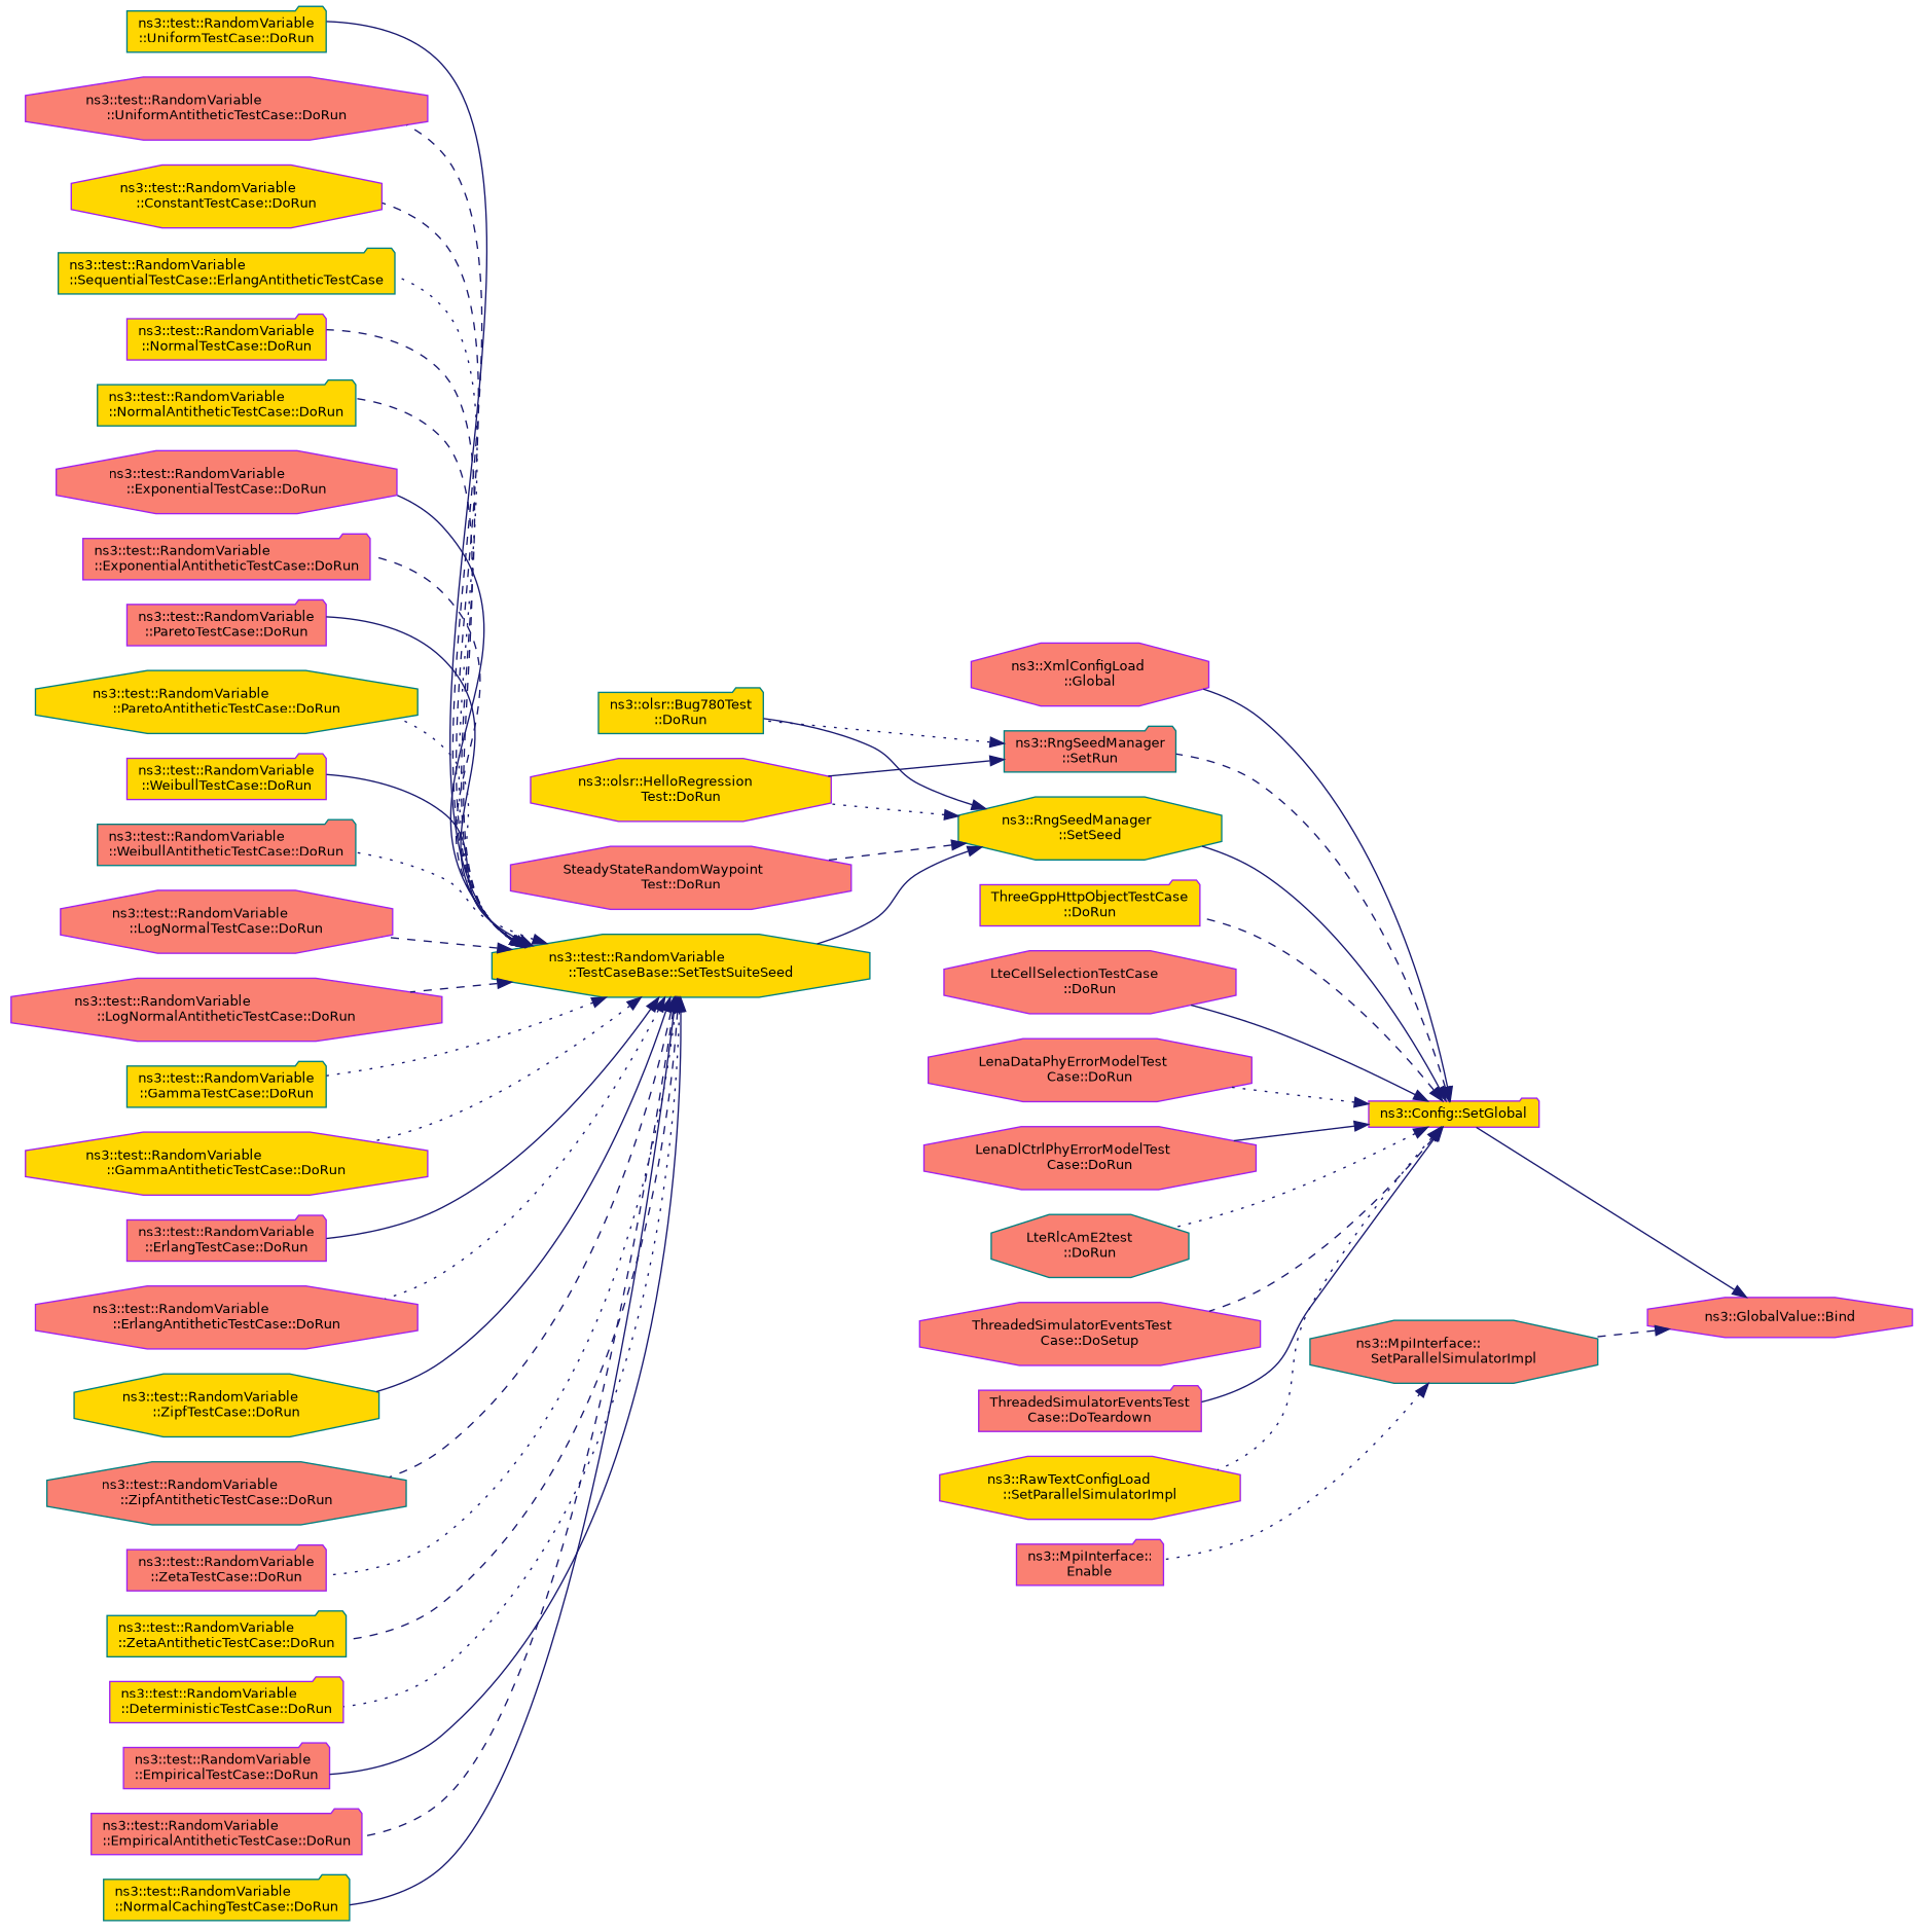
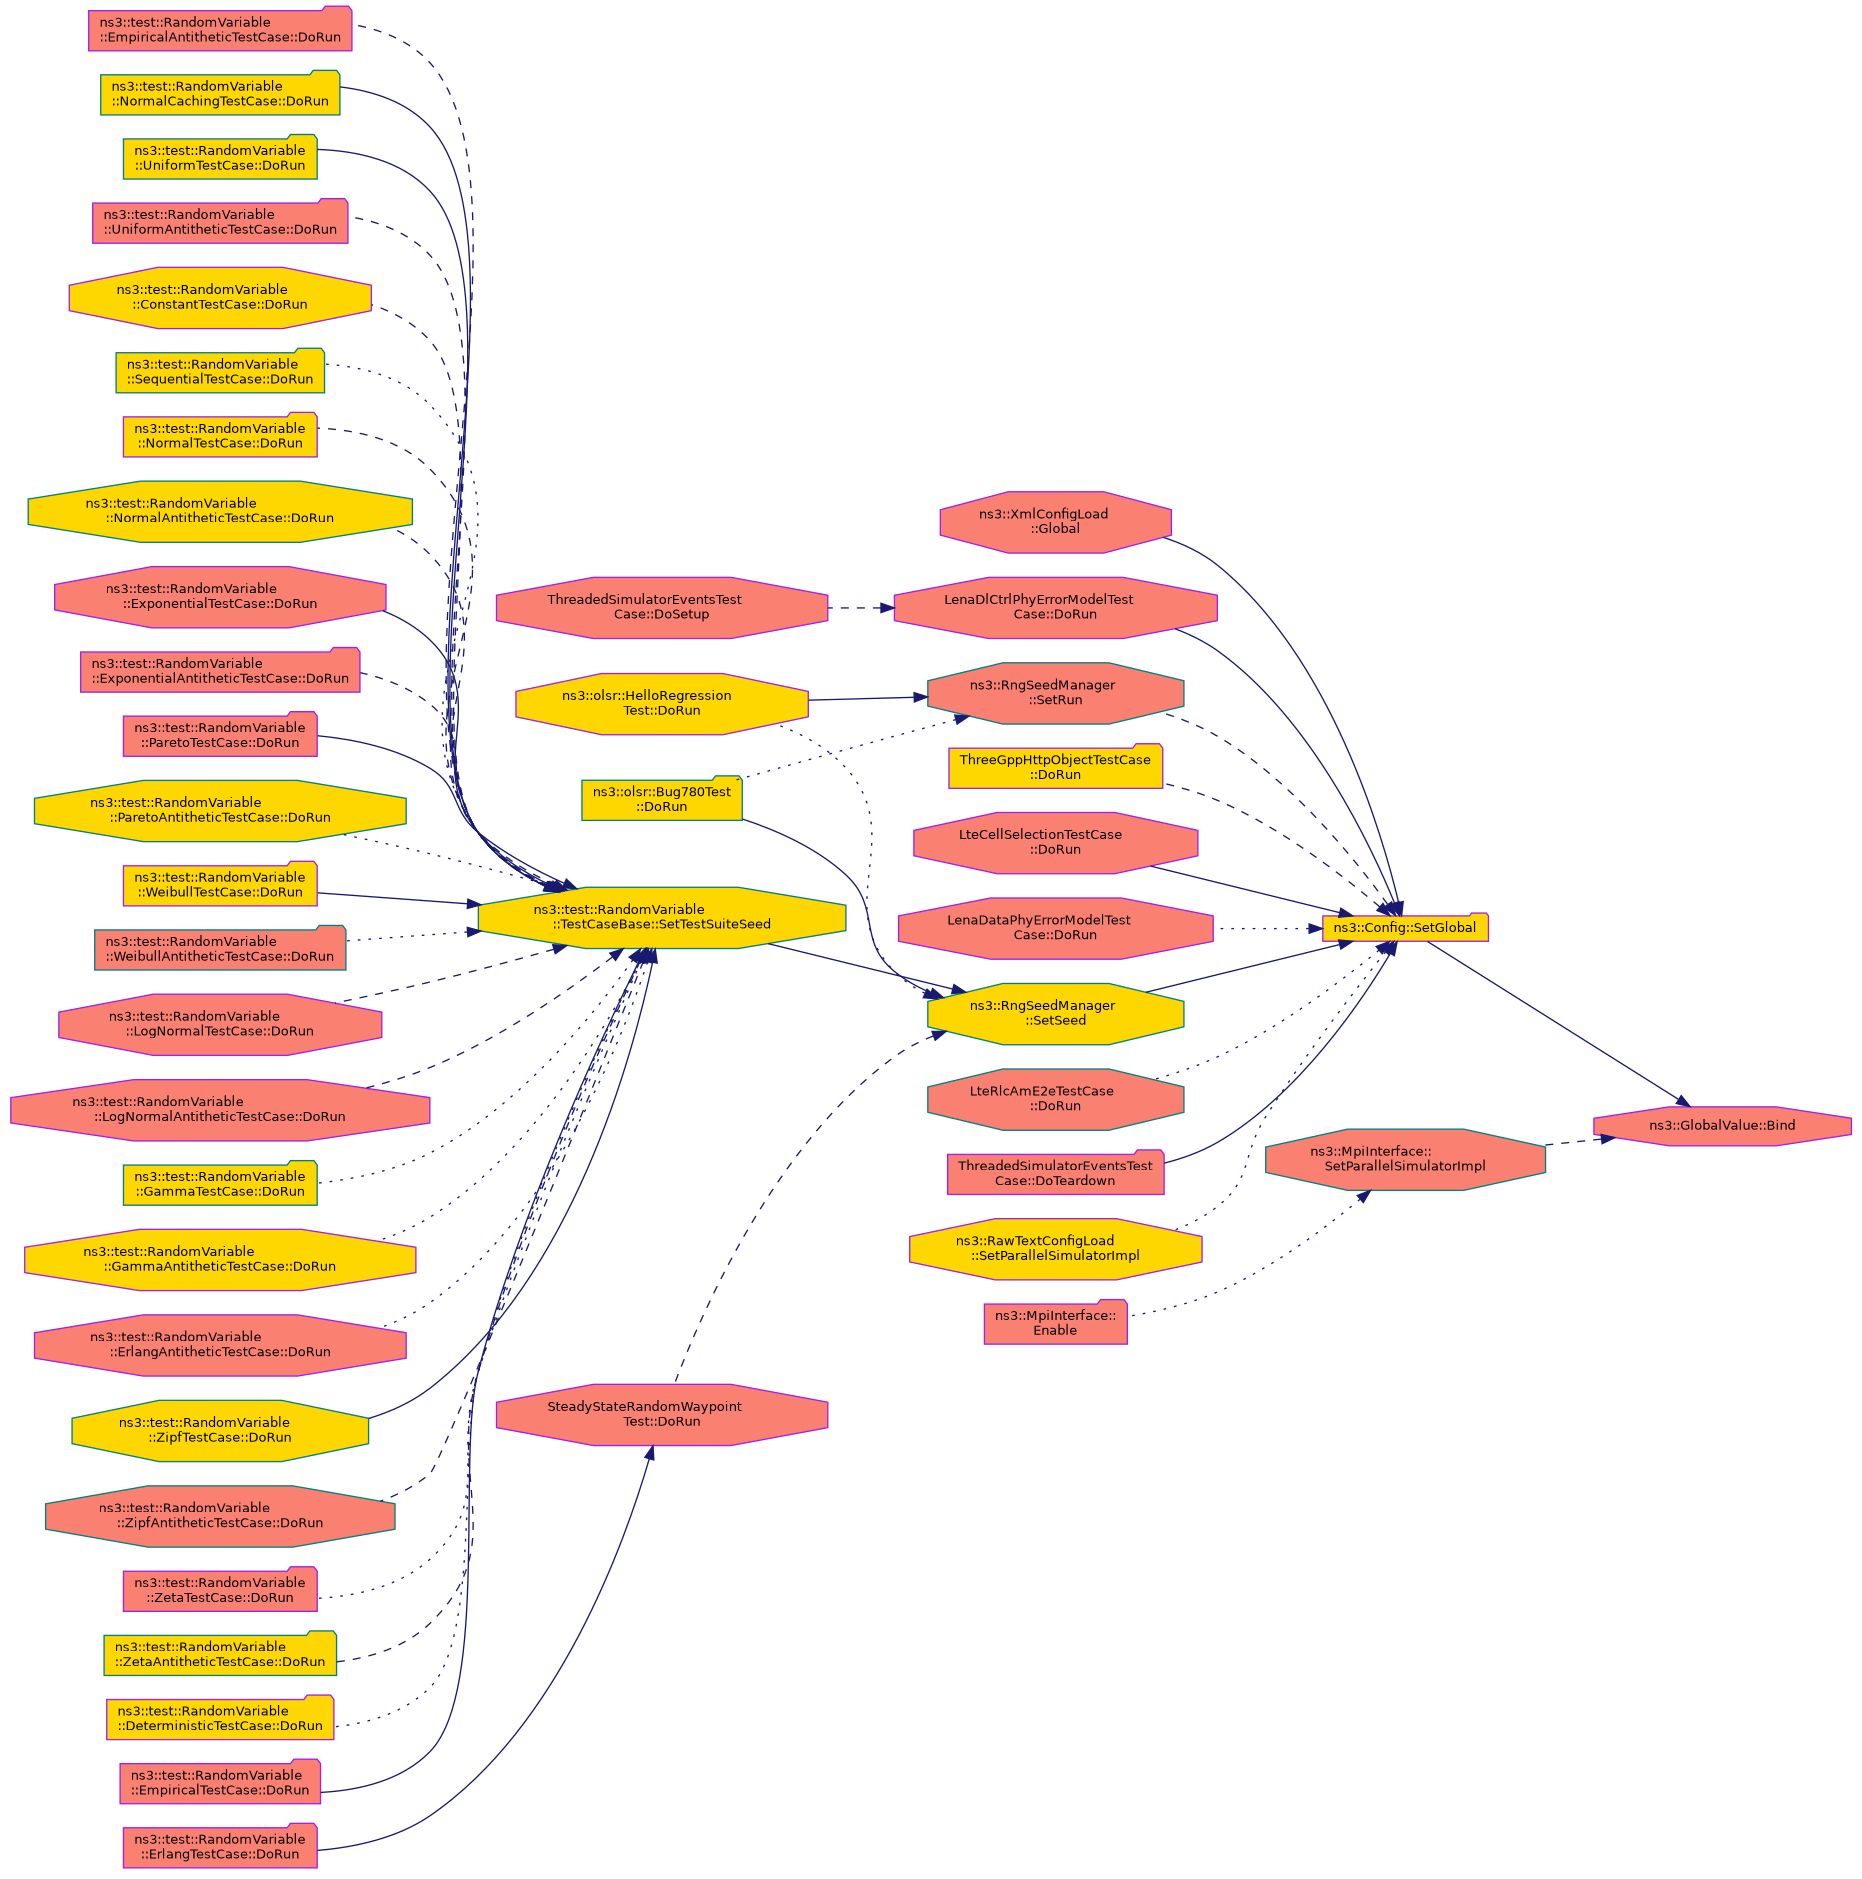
  digraph {
    rankdir=RL
    node [color=purple fillcolor=salmon fontname=Helvetica fontsize=10 shape=octagon style=filled]
    edge [color=midnightblue dir=back fontname=Helvetica fontsize=10 labelfontname=Helvetica labelfontsize=10 style=solid]
    n1 [fontcolor=black height=0.2 label="ns3::GlobalValue::Bind" width=0.4]
    n2 [fillcolor=gold height=0.2 label="ns3::Config::SetGlobal" shape=folder width=0.4]
    n3 [color=teal height=0.2 label="ns3::MpiInterface::\lSetParallelSimulatorImpl" width=0.4]
    n4 [fillcolor=gold height=0.2 label="ThreeGppHttpObjectTestCase\l::DoRun" shape=folder width=0.4]
    n5 [height=0.2 label="LteCellSelectionTestCase\l::DoRun" width=0.4]
    n6 [height=0.2 label="LenaDataPhyErrorModelTest\lCase::DoRun" width=0.4]
    n7 [height=0.2 label="LenaDlCtrlPhyErrorModelTest\lCase::DoRun" width=0.4]
-   n8 [color=teal height=0.2 label="LteRlcAmE2test\l::DoRun" width=0.4]
+   n8 [color=teal height=0.2 label="LteRlcAmE2eTestCase\l::DoRun" width=0.4]
    n9 [height=0.2 label="ThreadedSimulatorEventsTest\lCase::DoSetup" width=0.4]
    n10 [height=0.2 label="ThreadedSimulatorEventsTest\lCase::DoTeardown" shape=folder width=0.4]
    n11 [fillcolor=gold height=0.2 label="ns3::RawTextConfigLoad\l::SetParallelSimulatorImpl" width=0.4]
    n12 [height=0.2 label="ns3::XmlConfigLoad\l::Global" width=0.4]
-   n13 [color=teal height=0.2 label="ns3::RngSeedManager\l::SetRun" shape=folder width=0.4]
+   n13 [color=teal height=0.2 label="ns3::RngSeedManager\l::SetRun" width=0.4]
    n14 [color=teal fillcolor=gold height=0.2 label="ns3::RngSeedManager\l::SetSeed" width=0.4]
    n15 [height=0.2 label="ns3::MpiInterface::\lEnable" shape=folder width=0.4]
    n16 [color=teal fillcolor=gold height=0.2 label="ns3::olsr::Bug780Test\l::DoRun" shape=folder width=0.4]
    n17 [fillcolor=gold height=0.2 label="ns3::olsr::HelloRegression\lTest::DoRun" width=0.4]
    n18 [height=0.2 label="SteadyStateRandomWaypoint\lTest::DoRun" width=0.4]
    n19 [color=teal fillcolor=gold height=0.2 label="ns3::test::RandomVariable\l::TestCaseBase::SetTestSuiteSeed" width=0.4]
    n20 [color=teal fillcolor=gold height=0.2 label="ns3::test::RandomVariable\l::UniformTestCase::DoRun" shape=folder width=0.4]
-   n21 [height=0.2 label="ns3::test::RandomVariable\l::UniformAntitheticTestCase::DoRun" width=0.4]
+   n21 [height=0.2 label="ns3::test::RandomVariable\l::UniformAntitheticTestCase::DoRun" shape=folder width=0.4]
    n22 [fillcolor=gold height=0.2 label="ns3::test::RandomVariable\l::ConstantTestCase::DoRun" width=0.4]
-   n23 [color=teal fillcolor=gold height=0.2 label="ns3::test::RandomVariable\l::SequentialTestCase::ErlangAntitheticTestCase" shape=folder width=0.4]
+   n23 [color=teal fillcolor=gold height=0.2 label="ns3::test::RandomVariable\l::SequentialTestCase::DoRun" shape=folder width=0.4]
    n24 [fillcolor=gold height=0.2 label="ns3::test::RandomVariable\l::NormalTestCase::DoRun" shape=folder width=0.4]
-   n25 [color=teal fillcolor=gold height=0.2 label="ns3::test::RandomVariable\l::NormalAntitheticTestCase::DoRun" shape=folder width=0.4]
+   n25 [color=teal fillcolor=gold height=0.2 label="ns3::test::RandomVariable\l::NormalAntitheticTestCase::DoRun" width=0.4]
    n26 [height=0.2 label="ns3::test::RandomVariable\l::ExponentialTestCase::DoRun" width=0.4]
    n27 [height=0.2 label="ns3::test::RandomVariable\l::ExponentialAntitheticTestCase::DoRun" shape=folder width=0.4]
    n28 [height=0.2 label="ns3::test::RandomVariable\l::ParetoTestCase::DoRun" shape=folder width=0.4]
    n29 [color=teal fillcolor=gold height=0.2 label="ns3::test::RandomVariable\l::ParetoAntitheticTestCase::DoRun" width=0.4]
    n30 [fillcolor=gold height=0.2 label="ns3::test::RandomVariable\l::WeibullTestCase::DoRun" shape=folder width=0.4]
    n31 [color=teal height=0.2 label="ns3::test::RandomVariable\l::WeibullAntitheticTestCase::DoRun" shape=folder width=0.4]
    n32 [height=0.2 label="ns3::test::RandomVariable\l::LogNormalTestCase::DoRun" width=0.4]
    n33 [height=0.2 label="ns3::test::RandomVariable\l::LogNormalAntitheticTestCase::DoRun" width=0.4]
    n34 [color=teal fillcolor=gold height=0.2 label="ns3::test::RandomVariable\l::GammaTestCase::DoRun" shape=folder width=0.4]
    n35 [fillcolor=gold height=0.2 label="ns3::test::RandomVariable\l::GammaAntitheticTestCase::DoRun" width=0.4]
    n36 [height=0.2 label="ns3::test::RandomVariable\l::ErlangTestCase::DoRun" shape=folder width=0.4]
    n37 [height=0.2 label="ns3::test::RandomVariable\l::ErlangAntitheticTestCase::DoRun" width=0.4]
    n38 [color=teal fillcolor=gold height=0.2 label="ns3::test::RandomVariable\l::ZipfTestCase::DoRun" width=0.4]
    n39 [color=teal height=0.2 label="ns3::test::RandomVariable\l::ZipfAntitheticTestCase::DoRun" width=0.4]
    n40 [height=0.2 label="ns3::test::RandomVariable\l::ZetaTestCase::DoRun" shape=folder width=0.4]
    n41 [color=teal fillcolor=gold height=0.2 label="ns3::test::RandomVariable\l::ZetaAntitheticTestCase::DoRun" shape=folder width=0.4]
    n42 [fillcolor=gold height=0.2 label="ns3::test::RandomVariable\l::DeterministicTestCase::DoRun" shape=folder width=0.4]
    n43 [height=0.2 label="ns3::test::RandomVariable\l::EmpiricalTestCase::DoRun" shape=folder width=0.4]
    n44 [height=0.2 label="ns3::test::RandomVariable\l::EmpiricalAntitheticTestCase::DoRun" shape=folder width=0.4]
    n45 [color=teal fillcolor=gold height=0.2 label="ns3::test::RandomVariable\l::NormalCachingTestCase::DoRun" shape=folder width=0.4]
    n1 -> n2
    n1 -> n3 [style=dashed]
    n2 -> n4 [style=dashed]
    n2 -> n5
    n2 -> n6 [style=dotted]
    n2 -> n7
    n2 -> n8 [style=dotted]
-   n2 -> n9 [style=dashed]
+   n7 -> n9 [style=dashed]
    n2 -> n10
    n2 -> n11 [style=dotted]
    n2 -> n12
    n2 -> n13 [style=dashed]
    n2 -> n14
    n3 -> n15 [style=dotted]
    n13 -> n16 [style=dotted]
    n13 -> n17
    n14 -> n16
    n14 -> n17 [style=dotted]
    n14 -> n18 [style=dashed]
    n14 -> n19
    n19 -> n20
    n19 -> n21 [style=dashed]
    n19 -> n22 [style=dashed]
    n19 -> n23 [style=dotted]
    n19 -> n24 [style=dashed]
    n19 -> n25 [style=dashed]
    n19 -> n26
    n19 -> n27 [style=dashed]
    n19 -> n28
    n19 -> n29 [style=dotted]
    n19 -> n30
    n19 -> n31 [style=dotted]
    n19 -> n32 [style=dashed]
    n19 -> n33 [style=dashed]
    n19 -> n34 [style=dotted]
    n19 -> n35 [style=dotted]
-   n19 -> n36
+   n18 -> n36
    n19 -> n37 [style=dotted]
    n19 -> n38
    n19 -> n39 [style=dashed]
    n19 -> n40 [style=dotted]
    n19 -> n41 [style=dashed]
    n19 -> n42 [style=dotted]
    n19 -> n43
    n19 -> n44 [style=dashed]
    n19 -> n45
  }
